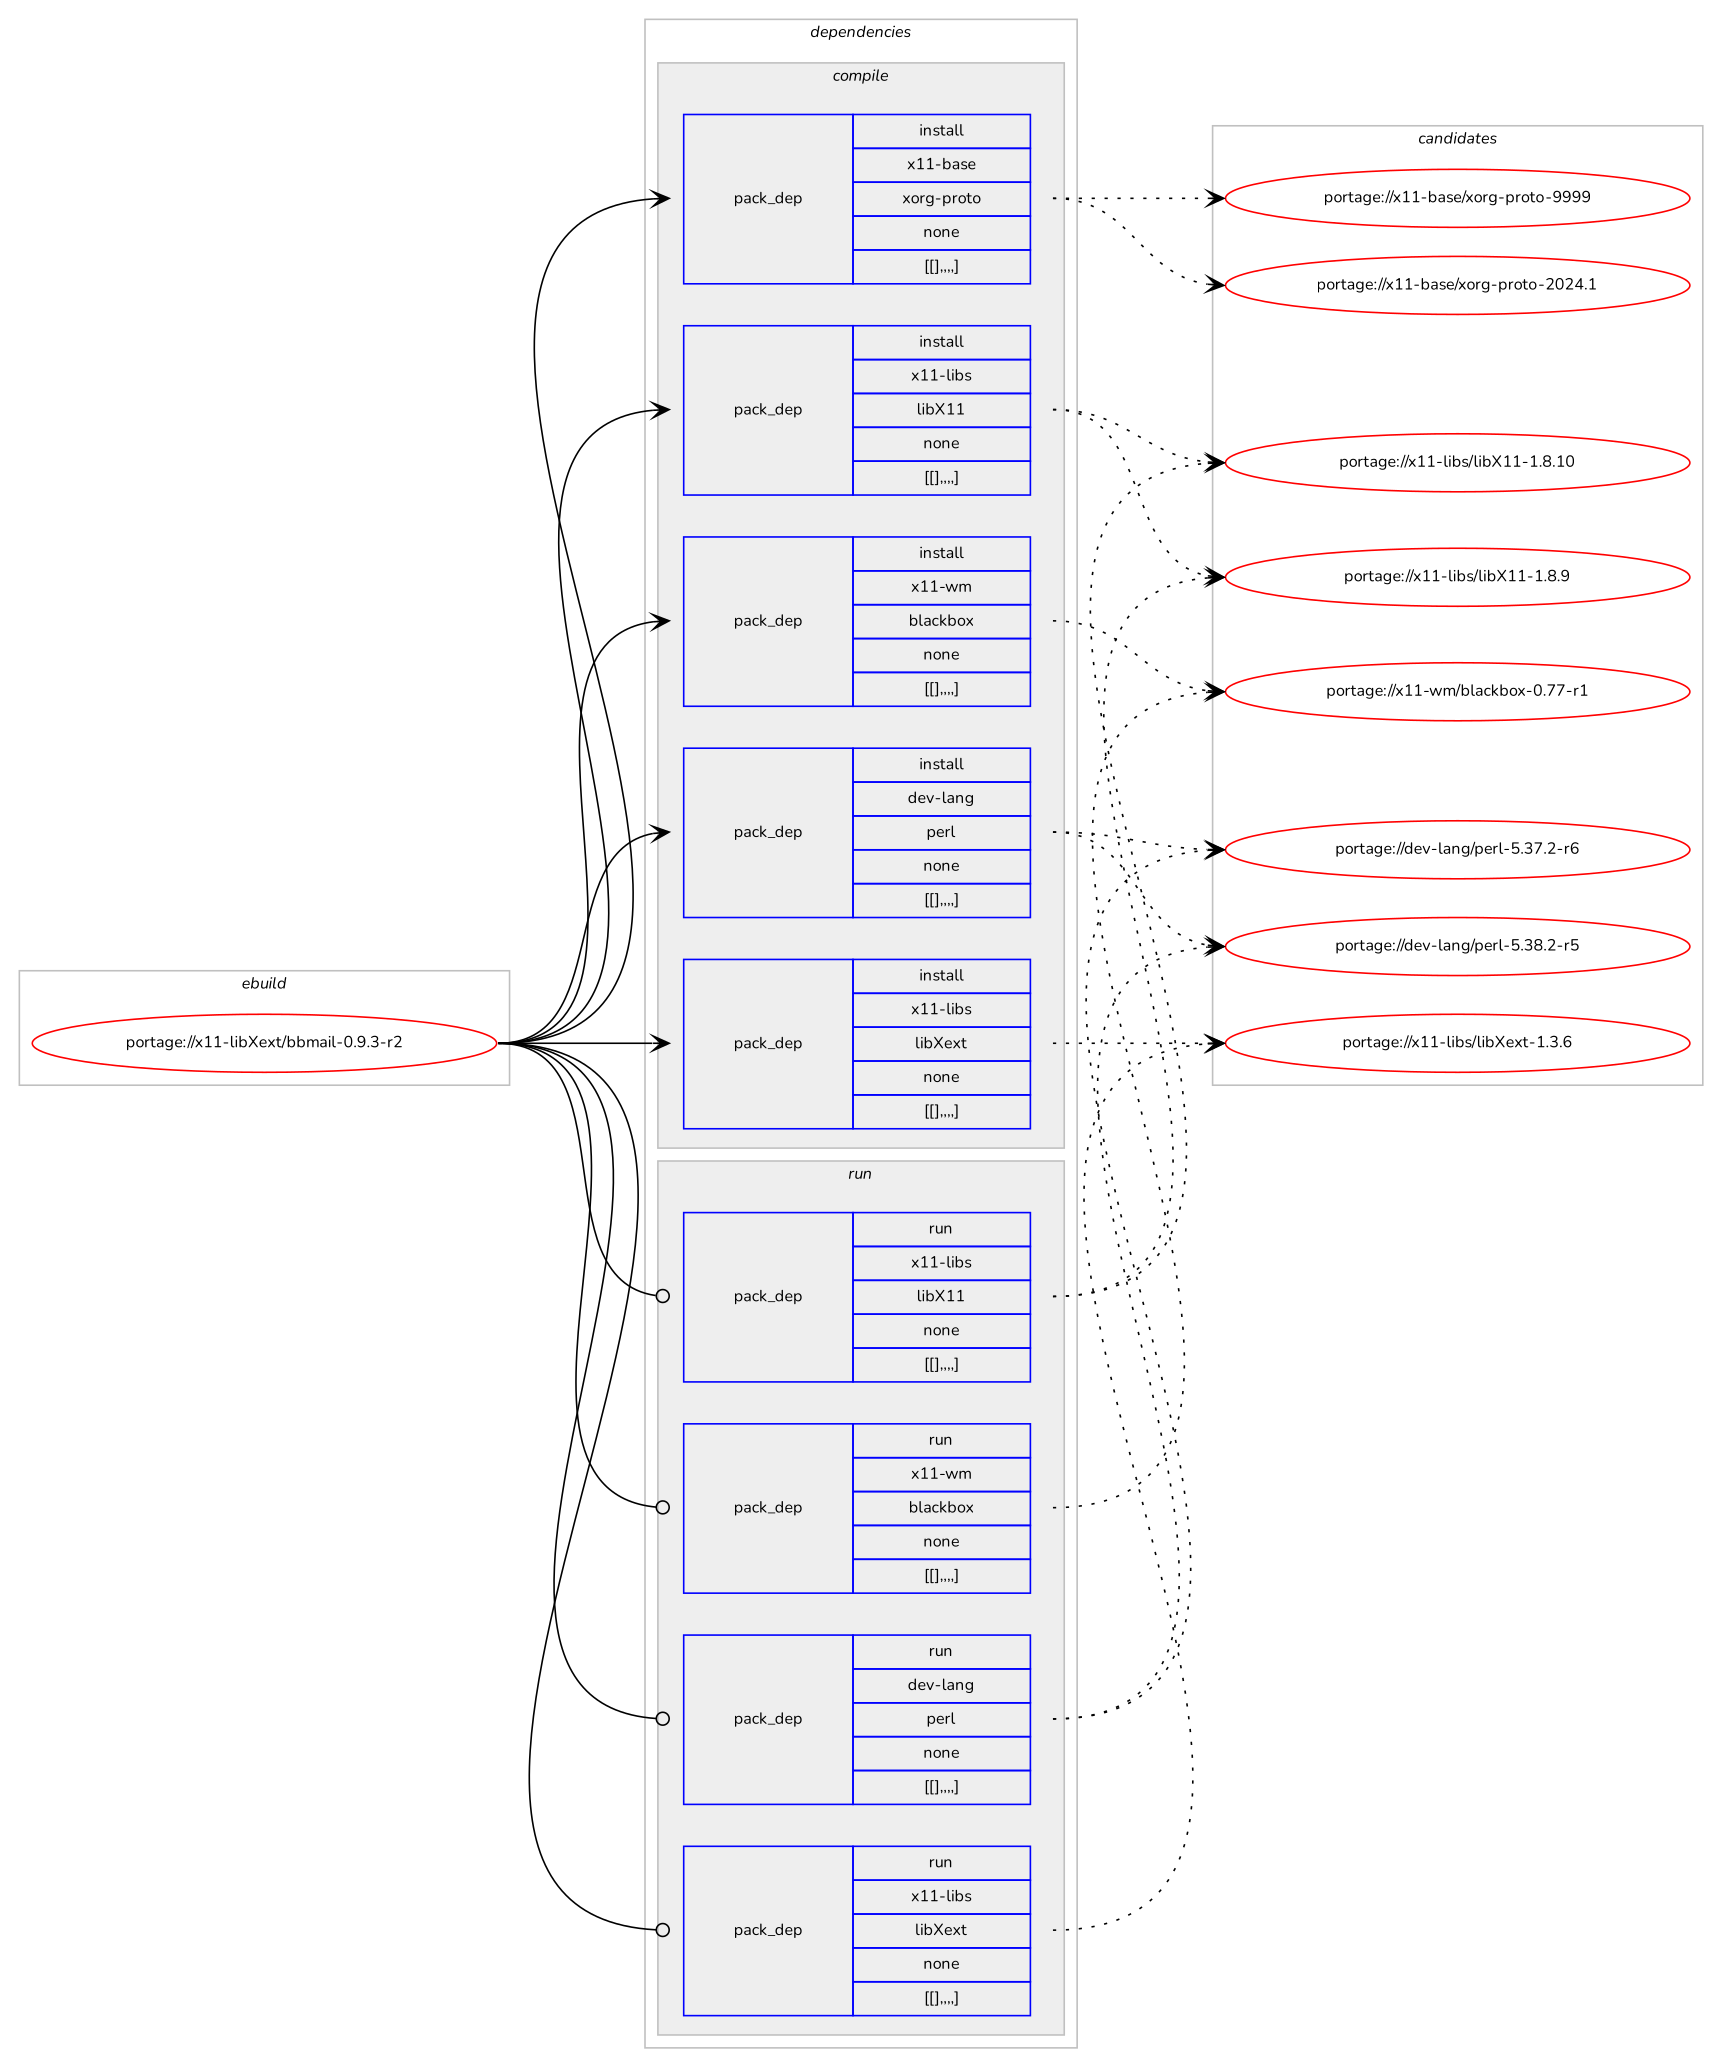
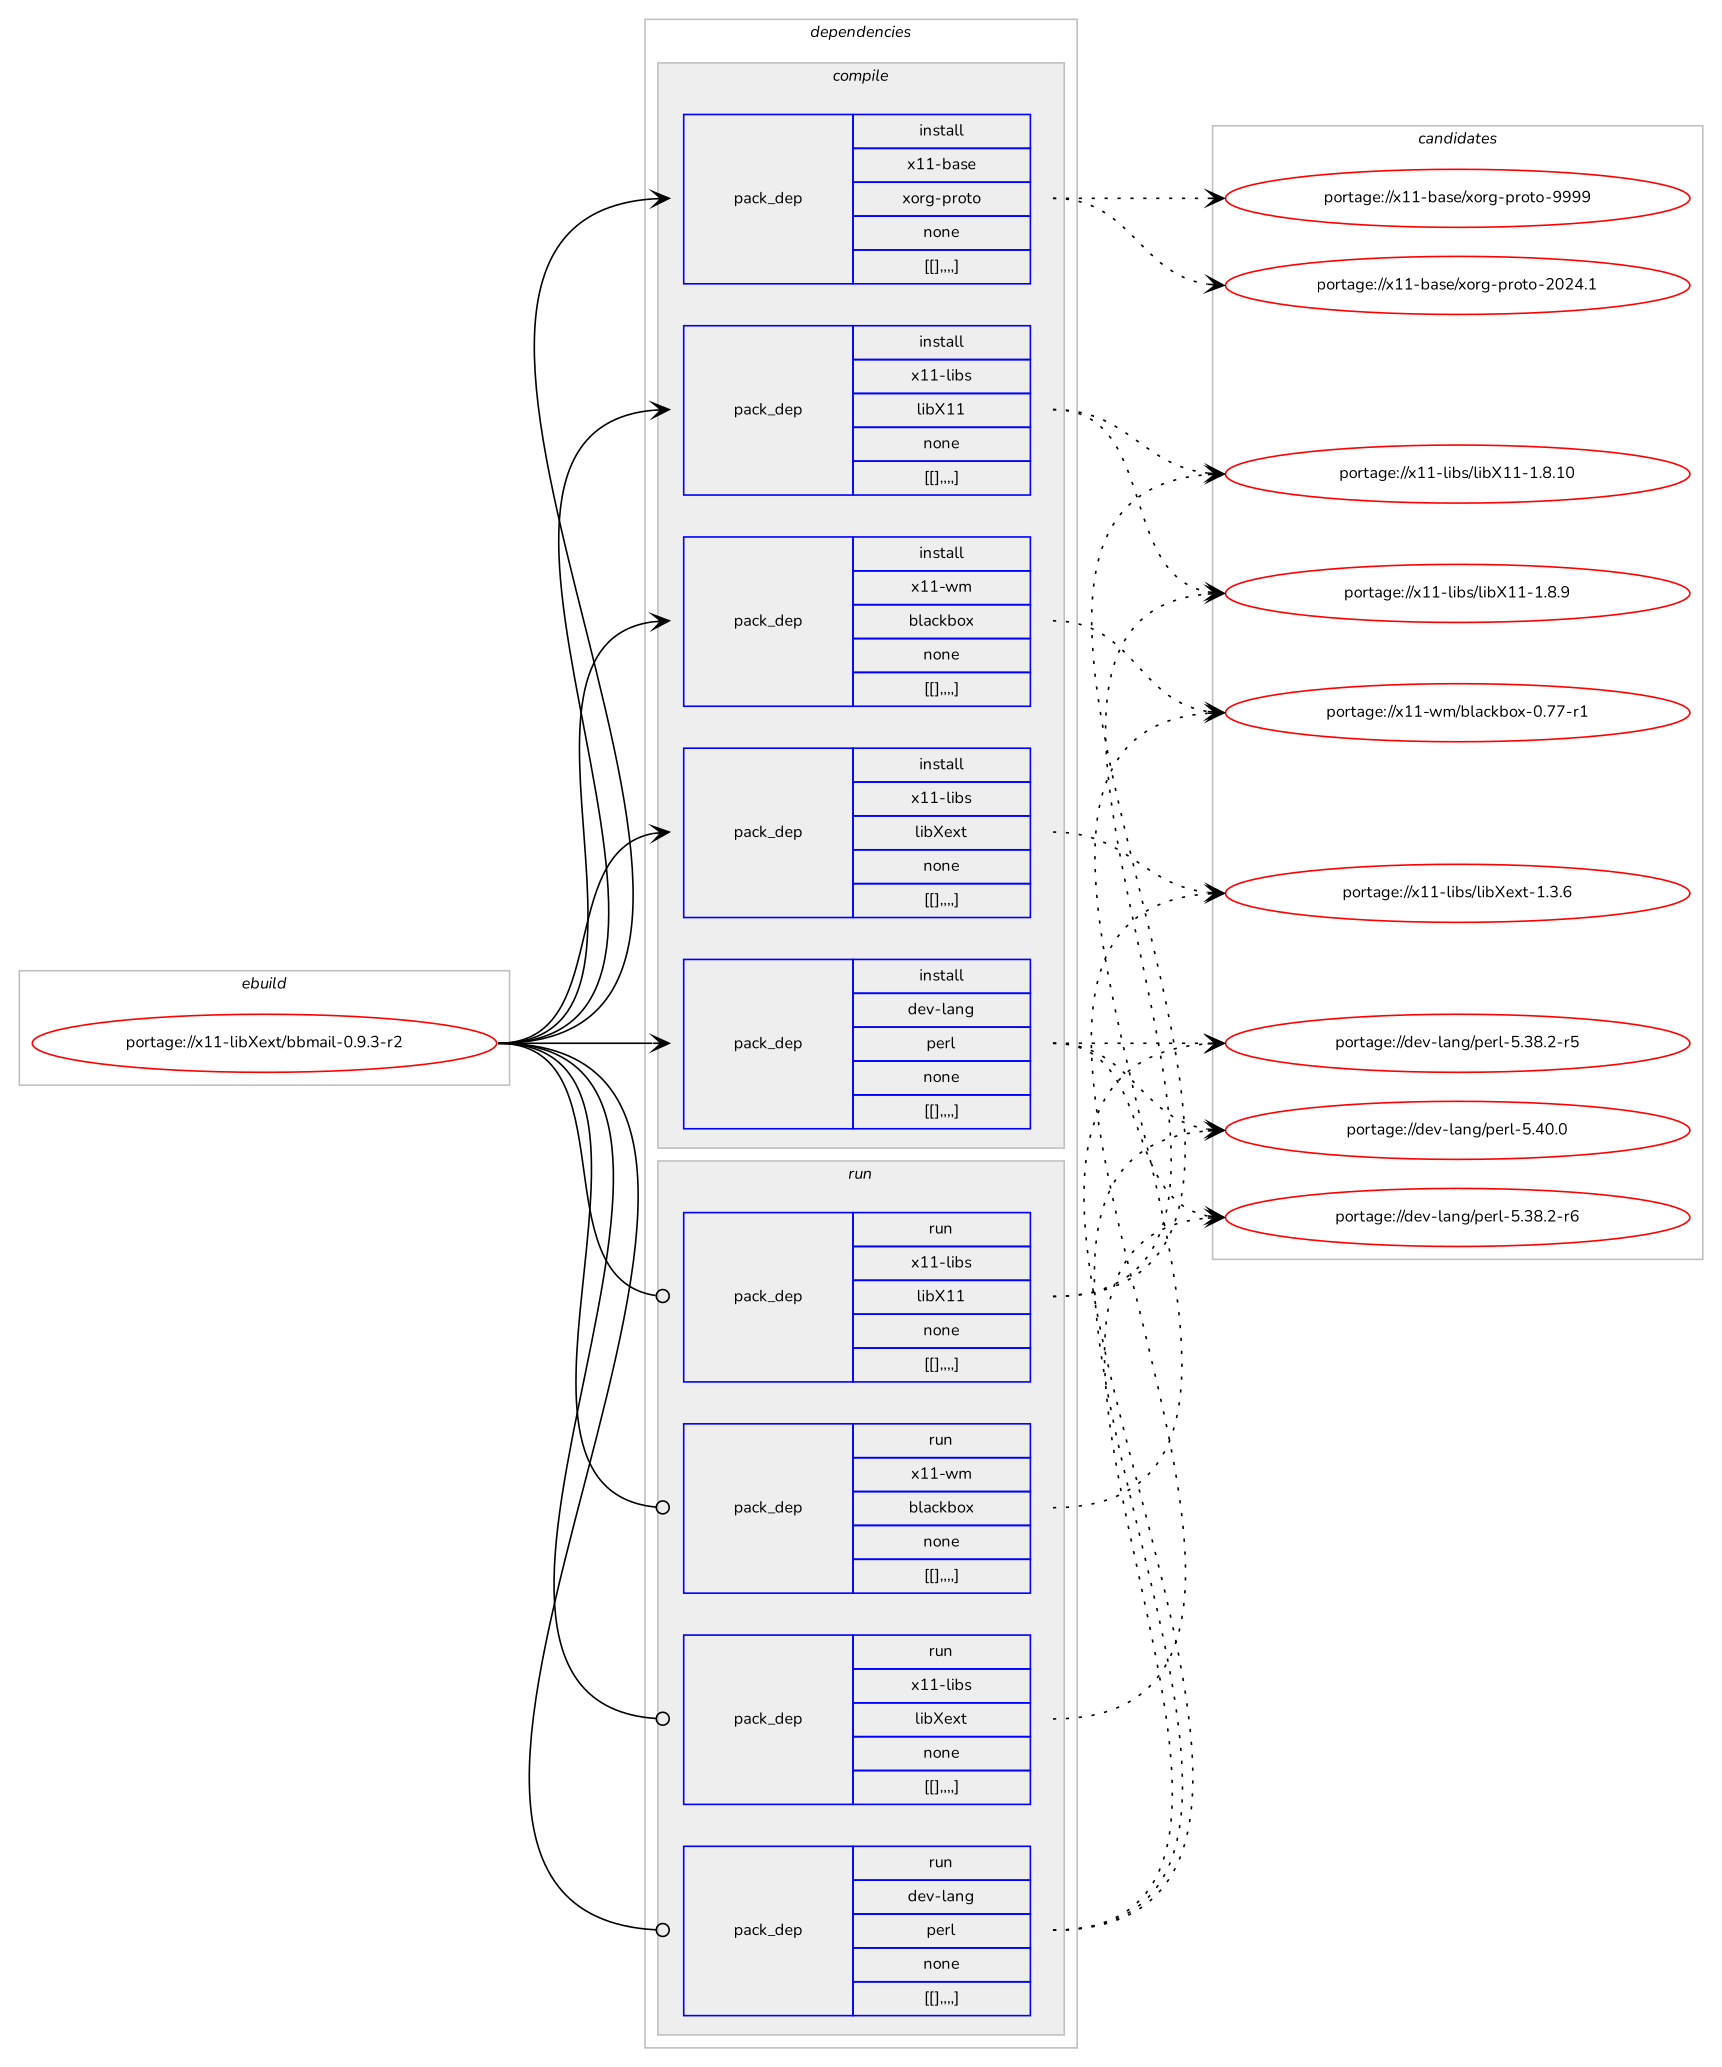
  digraph {
    compound=true
    concentrate=true
    fontname=Nunito
    fontsize=10
    newrank=true
    rankdir=LR
    ranksep=1.5
    node [color=red fontname=Nunito fontsize=10]
    edge [arrowhead=vee fontname=Nunito headport=w style=dotted tailport=e weight=100]
    n1 [label="portage://x11-libXext/bbmail-0.9.3-r2" width=4]
    n2 [color=blue label=<<TABLE BORDER="0" CELLBORDER="1" CELLSPACING="0" CELLPADDING="4" WIDTH="220"><TR><TD ROWSPAN="6" CELLPADDING="30">pack_dep</TD></TR><TR><TD WIDTH="110">install</TD></TR><TR><TD>dev-lang</TD></TR><TR><TD>perl</TD></TR><TR><TD>none</TD></TR><TR><TD>[[],,,,]</TD></TR></TABLE>> shape=none]
    n3 [color=blue label=<<TABLE BORDER="0" CELLBORDER="1" CELLSPACING="0" CELLPADDING="4" WIDTH="220"><TR><TD ROWSPAN="6" CELLPADDING="30">pack_dep</TD></TR><TR><TD WIDTH="110">install</TD></TR><TR><TD>x11-base</TD></TR><TR><TD>xorg-proto</TD></TR><TR><TD>none</TD></TR><TR><TD>[[],,,,]</TD></TR></TABLE>> shape=none]
    n4 [color=blue label=<<TABLE BORDER="0" CELLBORDER="1" CELLSPACING="0" CELLPADDING="4" WIDTH="220"><TR><TD ROWSPAN="6" CELLPADDING="30">pack_dep</TD></TR><TR><TD WIDTH="110">install</TD></TR><TR><TD>x11-libs</TD></TR><TR><TD>libX11</TD></TR><TR><TD>none</TD></TR><TR><TD>[[],,,,]</TD></TR></TABLE>> shape=none]
    n5 [color=blue label=<<TABLE BORDER="0" CELLBORDER="1" CELLSPACING="0" CELLPADDING="4" WIDTH="220"><TR><TD ROWSPAN="6" CELLPADDING="30">pack_dep</TD></TR><TR><TD WIDTH="110">install</TD></TR><TR><TD>x11-libs</TD></TR><TR><TD>libXext</TD></TR><TR><TD>none</TD></TR><TR><TD>[[],,,,]</TD></TR></TABLE>> shape=none]
    n6 [color=blue label=<<TABLE BORDER="0" CELLBORDER="1" CELLSPACING="0" CELLPADDING="4" WIDTH="220"><TR><TD ROWSPAN="6" CELLPADDING="30">pack_dep</TD></TR><TR><TD WIDTH="110">install</TD></TR><TR><TD>x11-wm</TD></TR><TR><TD>blackbox</TD></TR><TR><TD>none</TD></TR><TR><TD>[[],,,,]</TD></TR></TABLE>> shape=none]
    n7 [color=blue label=<<TABLE BORDER="0" CELLBORDER="1" CELLSPACING="0" CELLPADDING="4" WIDTH="220"><TR><TD ROWSPAN="6" CELLPADDING="30">pack_dep</TD></TR><TR><TD WIDTH="110">run</TD></TR><TR><TD>dev-lang</TD></TR><TR><TD>perl</TD></TR><TR><TD>none</TD></TR><TR><TD>[[],,,,]</TD></TR></TABLE>> shape=none]
    n8 [color=blue label=<<TABLE BORDER="0" CELLBORDER="1" CELLSPACING="0" CELLPADDING="4" WIDTH="220"><TR><TD ROWSPAN="6" CELLPADDING="30">pack_dep</TD></TR><TR><TD WIDTH="110">run</TD></TR><TR><TD>x11-libs</TD></TR><TR><TD>libX11</TD></TR><TR><TD>none</TD></TR><TR><TD>[[],,,,]</TD></TR></TABLE>> shape=none]
    n9 [color=blue label=<<TABLE BORDER="0" CELLBORDER="1" CELLSPACING="0" CELLPADDING="4" WIDTH="220"><TR><TD ROWSPAN="6" CELLPADDING="30">pack_dep</TD></TR><TR><TD WIDTH="110">run</TD></TR><TR><TD>x11-libs</TD></TR><TR><TD>libXext</TD></TR><TR><TD>none</TD></TR><TR><TD>[[],,,,]</TD></TR></TABLE>> shape=none]
    n10 [color=blue label=<<TABLE BORDER="0" CELLBORDER="1" CELLSPACING="0" CELLPADDING="4" WIDTH="220"><TR><TD ROWSPAN="6" CELLPADDING="30">pack_dep</TD></TR><TR><TD WIDTH="110">run</TD></TR><TR><TD>x11-wm</TD></TR><TR><TD>blackbox</TD></TR><TR><TD>none</TD></TR><TR><TD>[[],,,,]</TD></TR></TABLE>> shape=none]
-   n12 [label="portage://dev-lang/perl-5.37.2-r6" width=4]
+   n11 [label="portage://dev-lang/perl-5.40.0" width=4]
+   n12 [label="portage://dev-lang/perl-5.38.2-r6" width=4]
    n13 [label="portage://dev-lang/perl-5.38.2-r5" width=4]
    n14 [label="portage://x11-base/xorg-proto-9999" width=4]
    n15 [label="portage://x11-base/xorg-proto-2024.1" width=4]
    n16 [label="portage://x11-libs/libX11-1.8.10" width=4]
    n17 [label="portage://x11-libs/libX11-1.8.9" width=4]
    n18 [label="portage://x11-libs/libXext-1.3.6" width=4]
    n19 [label="portage://x11-wm/blackbox-0.77-r1" width=4]
    subgraph cluster_1 {
      color=gray
      label=<<i>ebuild</i>>
      n1
    }
    subgraph cluster_2 {
      color=gray
      label=<<i>dependencies</i>>
      subgraph cluster_3 {
        color=gray
        fillcolor="#eeeeee"
        label=<<i>compile</i>>
        style=filled
        subgraph sub_4 {
          color=gray
          fillcolor="#eeeeee"
          label=<<i>compile</i>>
          style=filled
          n2
        }
        subgraph sub_5 {
          color=gray
          fillcolor="#eeeeee"
          label=<<i>compile</i>>
          style=filled
          n3
        }
        subgraph sub_6 {
          color=gray
          fillcolor="#eeeeee"
          label=<<i>compile</i>>
          style=filled
          n4
        }
        subgraph sub_7 {
          color=gray
          fillcolor="#eeeeee"
          label=<<i>compile</i>>
          style=filled
          n5
        }
        subgraph sub_8 {
          color=gray
          fillcolor="#eeeeee"
          label=<<i>compile</i>>
          style=filled
          n6
        }
      }
      subgraph cluster_9 {
        color=gray
        fillcolor="#eeeeee"
        label=<<i>compile and run</i>>
        style=filled
      }
      subgraph cluster_10 {
        color=gray
        fillcolor="#eeeeee"
        label=<<i>run</i>>
        style=filled
        subgraph sub_11 {
          color=gray
          fillcolor="#eeeeee"
          label=<<i>run</i>>
          style=filled
          n7
        }
        subgraph sub_12 {
          color=gray
          fillcolor="#eeeeee"
          label=<<i>run</i>>
          style=filled
          n8
        }
        subgraph sub_13 {
          color=gray
          fillcolor="#eeeeee"
          label=<<i>run</i>>
          style=filled
          n9
        }
        subgraph sub_14 {
          color=gray
          fillcolor="#eeeeee"
          label=<<i>run</i>>
          style=filled
          n10
        }
      }
    }
    subgraph cluster_15 {
      color=gray
      label=<<i>candidates</i>>
      rank=same
      subgraph sub_16 {
        color=black
        label=<<i>candidates</i>>
        nodesep=1
        rank=same
+       n11
        n12
        n13
      }
      subgraph sub_17 {
        color=black
        label=<<i>candidates</i>>
        nodesep=1
        rank=same
        n14
        n15
      }
      subgraph sub_18 {
        color=black
        label=<<i>candidates</i>>
        nodesep=1
        rank=same
        n16
        n17
      }
      subgraph sub_19 {
        color=black
        label=<<i>candidates</i>>
        nodesep=1
        rank=same
        n18
      }
      subgraph sub_20 {
        color=black
        label=<<i>candidates</i>>
        nodesep=1
        rank=same
        n19
      }
      subgraph sub_21 {
        color=black
        label=<<i>candidates</i>>
        nodesep=1
        rank=same
+       n11
        n12
        n13
      }
      subgraph sub_22 {
        color=black
        label=<<i>candidates</i>>
        nodesep=1
        rank=same
        n16
        n17
      }
      subgraph sub_23 {
        color=black
        label=<<i>candidates</i>>
        nodesep=1
        rank=same
        n18
      }
      subgraph sub_24 {
        color=black
        label=<<i>candidates</i>>
        nodesep=1
        rank=same
        n19
      }
    }
    n1 -> n2 [style=solid weight=20]
    n1 -> n3 [style=solid weight=20]
    n1 -> n4 [style=solid weight=20]
    n1 -> n5 [style=solid weight=20]
    n1 -> n6 [style=solid weight=20]
    n1 -> n7 [arrowhead=odot style=solid weight=20]
    n1 -> n8 [arrowhead=odot style=solid weight=20]
    n1 -> n9 [arrowhead=odot style=solid weight=20]
    n1 -> n10 [arrowhead=odot style=solid weight=20]
+   n2 -> n11
    n2 -> n12
    n2 -> n13
    n3 -> n14
    n3 -> n15
    n4 -> n16
    n4 -> n17
    n5 -> n18
    n6 -> n19
+   n7 -> n11
    n7 -> n12
    n7 -> n13
    n8 -> n16
    n8 -> n17
    n9 -> n18
    n10 -> n19
  }
